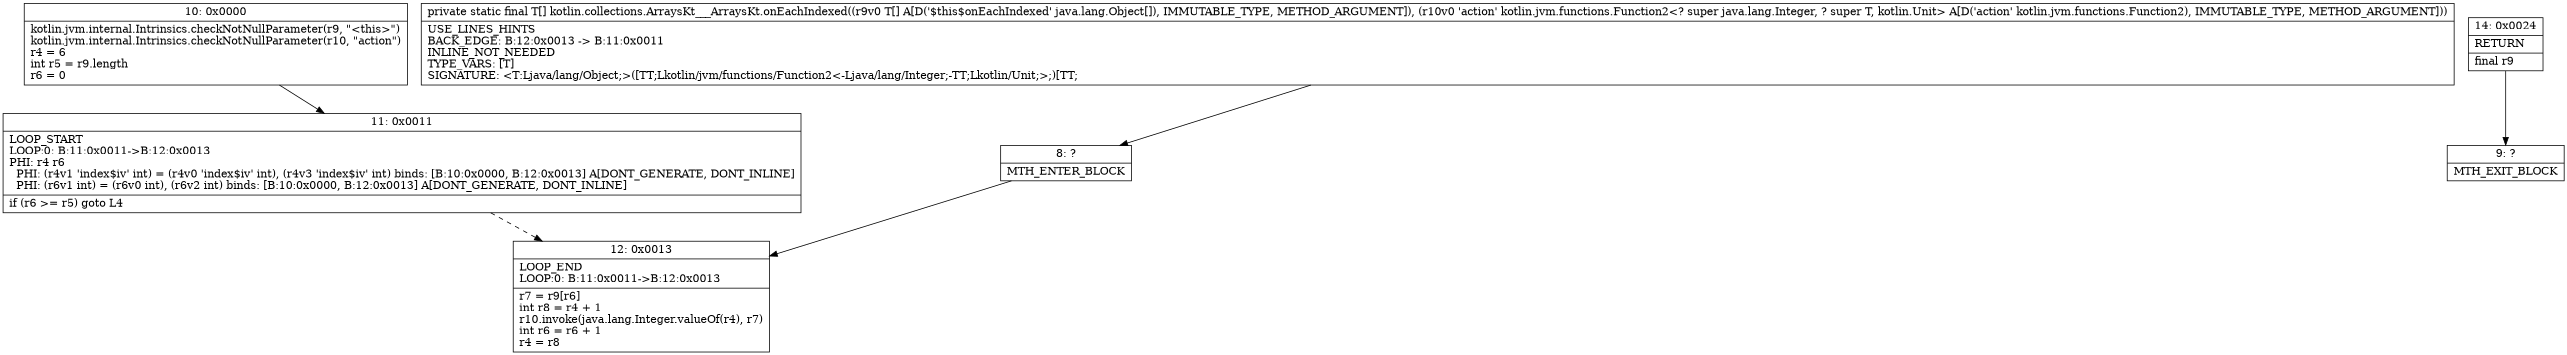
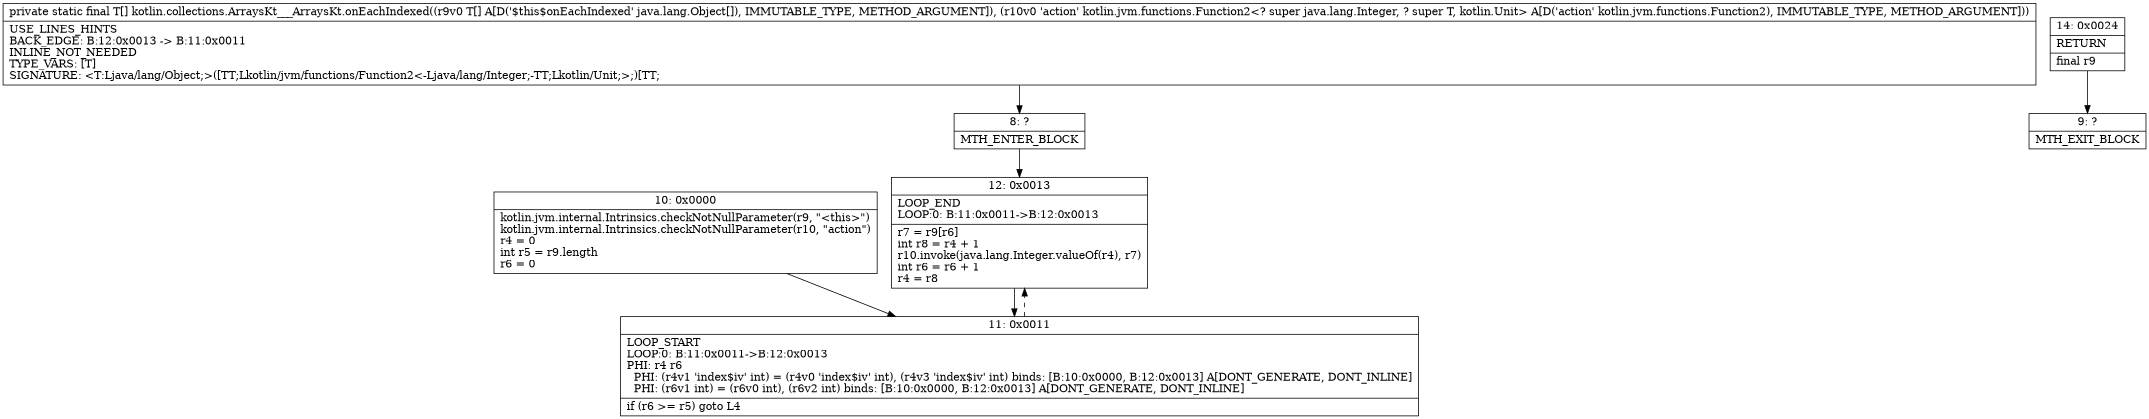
  digraph {
    node [shape=record]
    n1 [label="{8\:\ ?|MTH_ENTER_BLOCK\l}"]
    n2 [label="{12\:\ 0x0013|LOOP_END\lLOOP:0: B:11:0x0011\-\>B:12:0x0013\l|r7 = r9[r6]\lint r8 = r4 + 1\lr10.invoke(java.lang.Integer.valueOf(r4), r7)\lint r6 = r6 + 1\lr4 = r8\l}"]
-   n3 [label="{10\:\ 0x0000|kotlin.jvm.internal.Intrinsics.checkNotNullParameter(r9, \"\<this\>\")\lkotlin.jvm.internal.Intrinsics.checkNotNullParameter(r10, \"action\")\lr4 = 6\lint r5 = r9.length\lr6 = 0\l}"]
+   n3 [label="{10\:\ 0x0000|kotlin.jvm.internal.Intrinsics.checkNotNullParameter(r9, \"\<this\>\")\lkotlin.jvm.internal.Intrinsics.checkNotNullParameter(r10, \"action\")\lr4 = 0\lint r5 = r9.length\lr6 = 0\l}"]
    n4 [label="{11\:\ 0x0011|LOOP_START\lLOOP:0: B:11:0x0011\-\>B:12:0x0013\lPHI: r4 r6 \l  PHI: (r4v1 'index$iv' int) = (r4v0 'index$iv' int), (r4v3 'index$iv' int) binds: [B:10:0x0000, B:12:0x0013] A[DONT_GENERATE, DONT_INLINE]\l  PHI: (r6v1 int) = (r6v0 int), (r6v2 int) binds: [B:10:0x0000, B:12:0x0013] A[DONT_GENERATE, DONT_INLINE]\l|if (r6 \>= r5) goto L4\l}"]
    n5 [label="{14\:\ 0x0024|RETURN\l|final r9\l}"]
    n6 [label="{9\:\ ?|MTH_EXIT_BLOCK\l}"]
    n7 [label="{private static final T[] kotlin.collections.ArraysKt___ArraysKt.onEachIndexed((r9v0 T[] A[D('$this$onEachIndexed' java.lang.Object[]), IMMUTABLE_TYPE, METHOD_ARGUMENT]), (r10v0 'action' kotlin.jvm.functions.Function2\<? super java.lang.Integer, ? super T, kotlin.Unit\> A[D('action' kotlin.jvm.functions.Function2), IMMUTABLE_TYPE, METHOD_ARGUMENT]))  | USE_LINES_HINTS\lBACK_EDGE: B:12:0x0013 \-\> B:11:0x0011\lINLINE_NOT_NEEDED\lTYPE_VARS: [T]\lSIGNATURE: \<T:Ljava\/lang\/Object;\>([TT;Lkotlin\/jvm\/functions\/Function2\<\-Ljava\/lang\/Integer;\-TT;Lkotlin\/Unit;\>;)[TT;\l}"]
    n1 -> n2
+   n2 -> n4
    n3 -> n4
    n4 -> n2 [style=dashed]
    n5 -> n6
    n7 -> n1
  }
